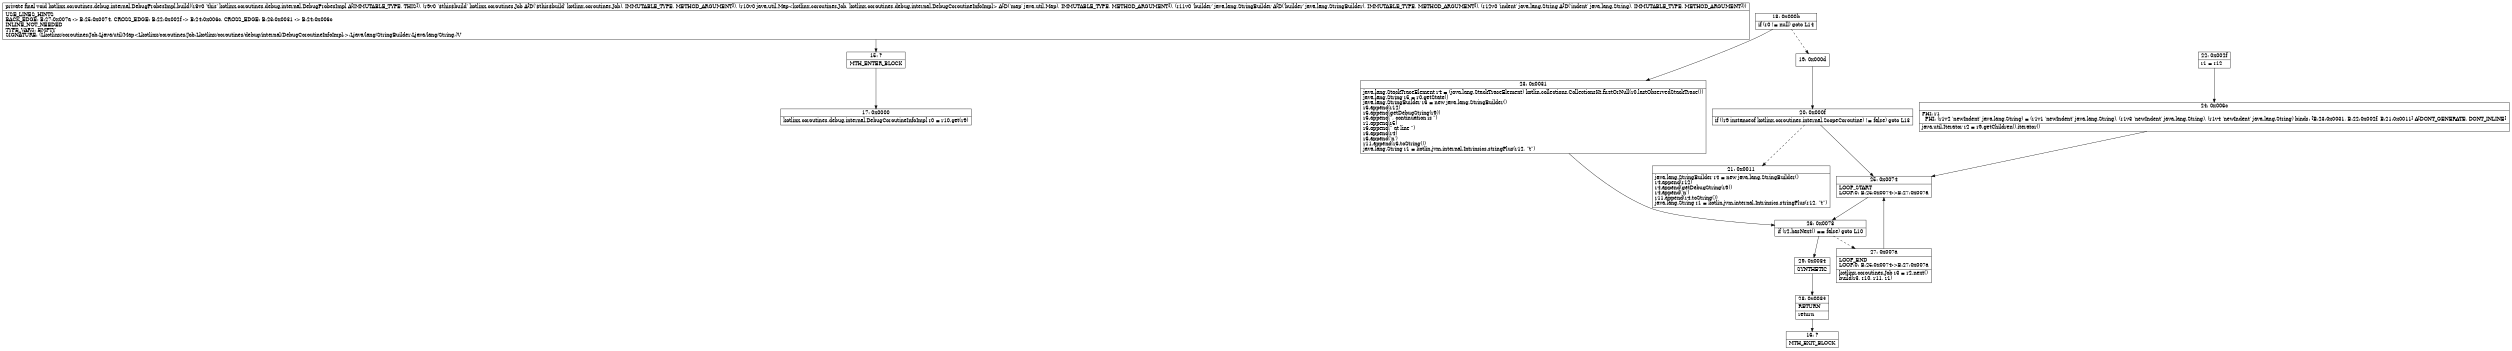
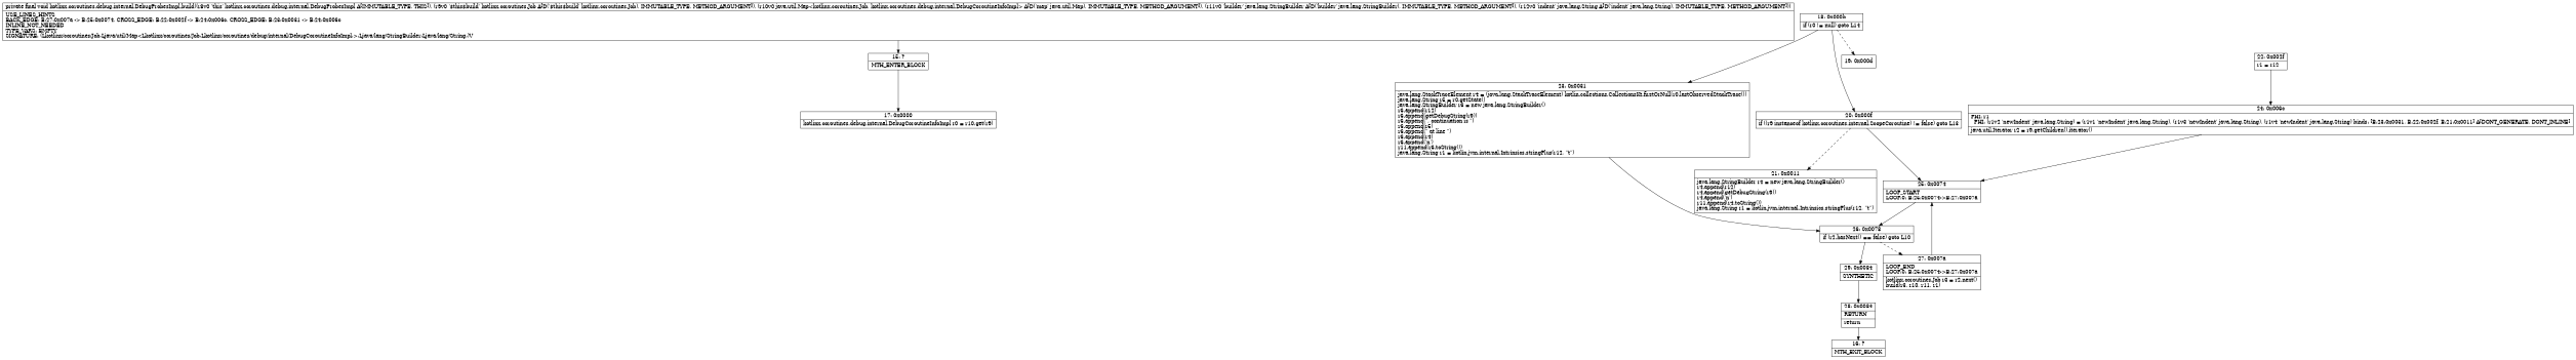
  digraph {
    node [shape=record]
    n1 [label="{15\:\ ?|MTH_ENTER_BLOCK\l}"]
    n2 [label="{17\:\ 0x0000|kotlinx.coroutines.debug.internal.DebugCoroutineInfoImpl r0 = r10.get(r9)\l}"]
    n3 [label="{18\:\ 0x000b|if (r0 != null) goto L14\l}"]
    n4 [label="{19\:\ 0x000d}"]
-   n5 [label="{23\:\ 0x0031|java.lang.StackTraceElement r4 = (java.lang.StackTraceElement) kotlin.collections.CollectionsKt.firstOrNull(r0.lastObservedStackTrace())\ljava.lang.String r5 = r0.getState()\ljava.lang.StringBuilder r6 = new java.lang.StringBuilder()\lr6.append(r12)\lr6.append(getDebugString(r9))\lr6.append(\", continuation is \")\lr1.append(r5)\lr6.append(\" at line \")\lr6.append(r4)\lr6.append('n')\lr11.append(r6.toString())\ljava.lang.String r1 = kotlin.jvm.internal.Intrinsics.stringPlus(r12, \"t\")\l}"]
+   n5 [label="{23\:\ 0x0031|java.lang.StackTraceElement r4 = (java.lang.StackTraceElement) kotlin.collections.CollectionsKt.firstOrNull(r0.lastObservedStackTrace())\ljava.lang.String r5 = r0.getState()\ljava.lang.StringBuilder r6 = new java.lang.StringBuilder()\lr6.append(r12)\lr6.append(getDebugString(r9))\lr6.append(\", continuation is \")\lr6.append(r5)\lr6.append(\" at line \")\lr6.append(r4)\lr6.append('n')\lr11.append(r6.toString())\ljava.lang.String r1 = kotlin.jvm.internal.Intrinsics.stringPlus(r12, \"t\")\l}"]
    n6 [label="{20\:\ 0x000f|if ((r9 instanceof kotlinx.coroutines.internal.ScopeCoroutine) != false) goto L13\l}"]
    n7 [label="{26\:\ 0x0078|if (r2.hasNext() == false) goto L10\l}"]
    n8 [label="{21\:\ 0x0011|java.lang.StringBuilder r4 = new java.lang.StringBuilder()\lr4.append(r12)\lr4.append(getDebugString(r9))\lr4.append('n')\lr11.append(r4.toString())\ljava.lang.String r1 = kotlin.jvm.internal.Intrinsics.stringPlus(r12, \"t\")\l}"]
    n9 [label="{25\:\ 0x0074|LOOP_START\lLOOP:0: B:25:0x0074\-\>B:27:0x007a\l}"]
    n10 [label="{22\:\ 0x002f|r1 = r12\l}"]
    n11 [label="{24\:\ 0x006c|PHI: r1 \l  PHI: (r1v2 'newIndent' java.lang.String) = (r1v1 'newIndent' java.lang.String), (r1v3 'newIndent' java.lang.String), (r1v4 'newIndent' java.lang.String) binds: [B:23:0x0031, B:22:0x002f, B:21:0x0011] A[DONT_GENERATE, DONT_INLINE]\l|java.util.Iterator r2 = r9.getChildren().iterator()\l}"]
    n12 [label="{27\:\ 0x007a|LOOP_END\lLOOP:0: B:25:0x0074\-\>B:27:0x007a\l|kotlinx.coroutines.Job r3 = r2.next()\lbuild(r3, r10, r11, r1)\l}"]
    n13 [label="{29\:\ 0x0084|SYNTHETIC\l}"]
    n14 [label="{28\:\ 0x0084|RETURN\l|return\l}"]
    n15 [label="{16\:\ ?|MTH_EXIT_BLOCK\l}"]
    n16 [label="{private final void kotlinx.coroutines.debug.internal.DebugProbesImpl.build((r8v0 'this' kotlinx.coroutines.debug.internal.DebugProbesImpl A[IMMUTABLE_TYPE, THIS]), (r9v0 '$this$build' kotlinx.coroutines.Job A[D('$this$build' kotlinx.coroutines.Job), IMMUTABLE_TYPE, METHOD_ARGUMENT]), (r10v0 java.util.Map\<kotlinx.coroutines.Job, kotlinx.coroutines.debug.internal.DebugCoroutineInfoImpl\> A[D('map' java.util.Map), IMMUTABLE_TYPE, METHOD_ARGUMENT]), (r11v0 'builder' java.lang.StringBuilder A[D('builder' java.lang.StringBuilder), IMMUTABLE_TYPE, METHOD_ARGUMENT]), (r12v0 'indent' java.lang.String A[D('indent' java.lang.String), IMMUTABLE_TYPE, METHOD_ARGUMENT]))  | USE_LINES_HINTS\lBACK_EDGE: B:27:0x007a \-\> B:25:0x0074, CROSS_EDGE: B:22:0x002f \-\> B:24:0x006c, CROSS_EDGE: B:23:0x0031 \-\> B:24:0x006c\lINLINE_NOT_NEEDED\lTYPE_VARS: EMPTY\lSIGNATURE: (Lkotlinx\/coroutines\/Job;Ljava\/util\/Map\<Lkotlinx\/coroutines\/Job;Lkotlinx\/coroutines\/debug\/internal\/DebugCoroutineInfoImpl;\>;Ljava\/lang\/StringBuilder;Ljava\/lang\/String;)V\l}"]
    n1 -> n2
    n3 -> n4 [style=dashed]
    n3 -> n5
-   n4 -> n6
+   n3 -> n6
    n5 -> n7
    n6 -> n8 [style=dashed]
    n6 -> n9
    n7 -> n12 [style=dashed]
    n7 -> n13
    n9 -> n7
    n10 -> n11
    n11 -> n9
    n12 -> n9
    n13 -> n14
    n14 -> n15
    n16 -> n1
  }
